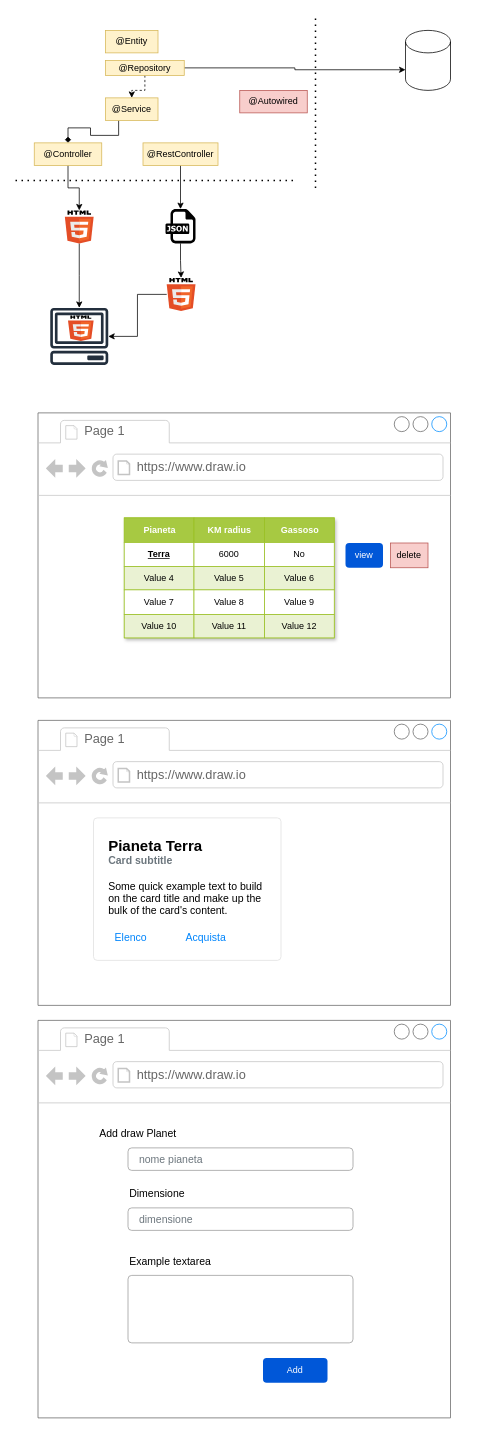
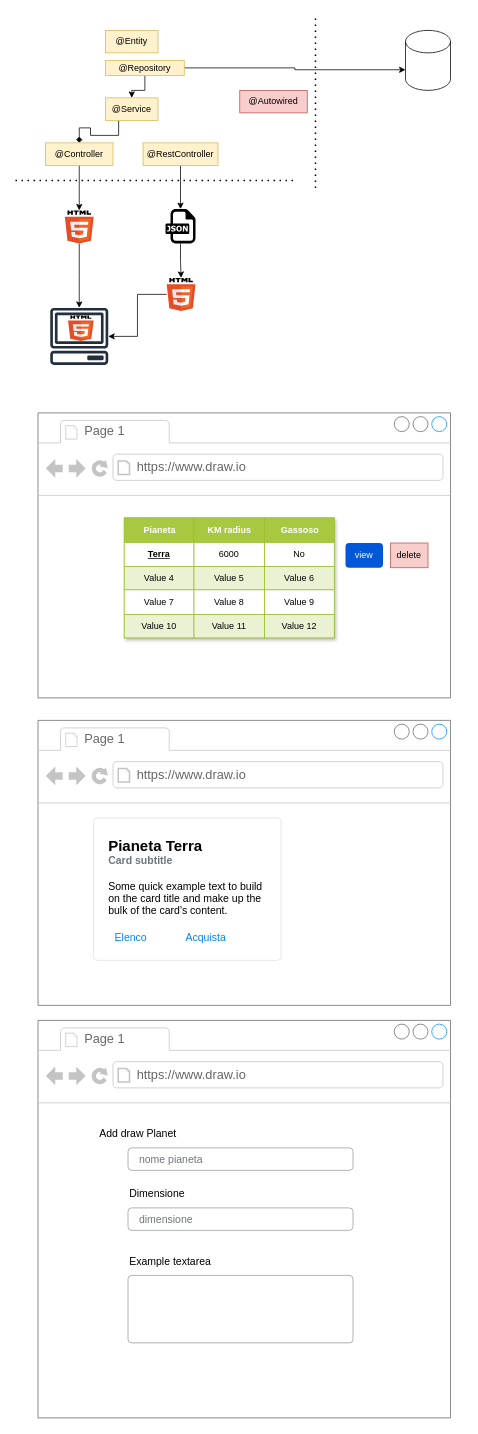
  <mxCell id="0" />
  <mxCell id="1" parent="0" />
  <mxCell id="2" value="@Entity" style="text;html=1;strokeColor=#d6b656;fillColor=#fff2cc;align=center;verticalAlign=middle;whiteSpace=wrap;rounded=0;" vertex="1" parent="1"><mxGeometry x="140" y="40" width="70" height="30" as="geometry" /></mxCell>
  <mxCell id="3" style="edgeStyle=orthogonalEdgeStyle;rounded=0;orthogonalLoop=1;jettySize=auto;html=1;exitX=1;exitY=0.5;exitDx=0;exitDy=0;entryX=0;entryY=0;entryDx=0;entryDy=52.5;entryPerimeter=0;" edge="1" parent="1" source="5" target="13"><mxGeometry relative="1" as="geometry" /></mxCell>
- <mxCell id="4" style="edgeStyle=orthogonalEdgeStyle;rounded=0;orthogonalLoop=1;jettySize=auto;html=1;exitX=0.5;exitY=1;exitDx=0;exitDy=0;dashed=1;" edge="1" parent="1" source="5" target="7"><mxGeometry relative="1" as="geometry" /></mxCell>
+ <mxCell id="4" style="edgeStyle=orthogonalEdgeStyle;rounded=0;orthogonalLoop=1;jettySize=auto;html=1;exitX=0.5;exitY=1;exitDx=0;exitDy=0;" edge="1" parent="1" source="5" target="7"><mxGeometry relative="1" as="geometry" /></mxCell>
  <mxCell id="5" value="@Repository" style="text;html=1;strokeColor=#d6b656;fillColor=#fff2cc;align=center;verticalAlign=middle;whiteSpace=wrap;rounded=0;" vertex="1" parent="1"><mxGeometry x="140" y="80" width="105" height="20" as="geometry" /></mxCell>
  <mxCell id="6" style="edgeStyle=orthogonalEdgeStyle;rounded=0;orthogonalLoop=1;jettySize=auto;html=1;exitX=0.25;exitY=1;exitDx=0;exitDy=0;entryX=0.5;entryY=0;entryDx=0;entryDy=0;endArrow=diamond;" edge="1" parent="1" source="7" target="9"><mxGeometry relative="1" as="geometry" /></mxCell>
  <mxCell id="7" value="@Service" style="text;html=1;strokeColor=#d6b656;fillColor=#fff2cc;align=center;verticalAlign=middle;whiteSpace=wrap;rounded=0;" vertex="1" parent="1"><mxGeometry x="140" y="130" width="70" height="30" as="geometry" /></mxCell>
  <mxCell id="8" style="edgeStyle=orthogonalEdgeStyle;rounded=0;orthogonalLoop=1;jettySize=auto;html=1;exitX=0.5;exitY=1;exitDx=0;exitDy=0;" edge="1" parent="1" source="9" target="17"><mxGeometry relative="1" as="geometry" /></mxCell>
- <mxCell id="9" value="@Controller" style="text;html=1;strokeColor=#d6b656;fillColor=#fff2cc;align=center;verticalAlign=middle;whiteSpace=wrap;rounded=0;" vertex="1" parent="1"><mxGeometry x="45" y="190" width="90" height="30" as="geometry" /></mxCell>
+ <mxCell id="9" value="@Controller" style="text;html=1;strokeColor=#d6b656;fillColor=#fff2cc;align=center;verticalAlign=middle;whiteSpace=wrap;rounded=0;" vertex="1" parent="1"><mxGeometry x="60" y="190" width="90" height="30" as="geometry" /></mxCell>
  <mxCell id="10" style="edgeStyle=orthogonalEdgeStyle;rounded=0;orthogonalLoop=1;jettySize=auto;html=1;exitX=0.5;exitY=1;exitDx=0;exitDy=0;" edge="1" parent="1" source="11" target="20"><mxGeometry relative="1" as="geometry" /></mxCell>
  <mxCell id="11" value="@RestController" style="text;html=1;strokeColor=#d6b656;fillColor=#fff2cc;align=center;verticalAlign=middle;whiteSpace=wrap;rounded=0;" vertex="1" parent="1"><mxGeometry x="190" y="190" width="100" height="30" as="geometry" /></mxCell>
  <mxCell id="12" value="" style="endArrow=none;dashed=1;html=1;dashPattern=1 3;strokeWidth=2;rounded=0;" edge="1" parent="1"><mxGeometry width="50" height="50" relative="1" as="geometry"><mxPoint x="20" y="240" as="sourcePoint" /><mxPoint x="390" y="240" as="targetPoint" /></mxGeometry></mxCell>
  <mxCell id="13" value="" style="shape=cylinder3;whiteSpace=wrap;html=1;boundedLbl=1;backgroundOutline=1;size=15;" vertex="1" parent="1"><mxGeometry x="540" y="40" width="60" height="80" as="geometry" /></mxCell>
  <mxCell id="14" value="" style="endArrow=none;dashed=1;html=1;dashPattern=1 3;strokeWidth=2;rounded=0;" edge="1" parent="1"><mxGeometry width="50" height="50" relative="1" as="geometry"><mxPoint x="420" y="250" as="sourcePoint" /><mxPoint x="420" y="20" as="targetPoint" /></mxGeometry></mxCell>
  <mxCell id="15" value="@Autowired" style="text;html=1;strokeColor=#b85450;fillColor=#f8cecc;align=center;verticalAlign=middle;whiteSpace=wrap;rounded=0;" vertex="1" parent="1"><mxGeometry x="319" y="120" width="90" height="30" as="geometry" /></mxCell>
  <mxCell id="16" value="" style="edgeStyle=orthogonalEdgeStyle;rounded=0;orthogonalLoop=1;jettySize=auto;html=1;" edge="1" parent="1" source="17" target="18"><mxGeometry relative="1" as="geometry" /></mxCell>
  <mxCell id="17" value="" style="dashed=0;outlineConnect=0;html=1;align=center;labelPosition=center;verticalLabelPosition=bottom;verticalAlign=top;shape=mxgraph.weblogos.html5" vertex="1" parent="1"><mxGeometry x="85.8" y="280" width="38.4" height="44" as="geometry" /></mxCell>
  <mxCell id="18" value="" style="sketch=0;outlineConnect=0;fontColor=#232F3E;gradientColor=none;fillColor=#232F3D;strokeColor=none;dashed=0;verticalLabelPosition=bottom;verticalAlign=top;align=center;html=1;fontSize=12;fontStyle=0;aspect=fixed;pointerEvents=1;shape=mxgraph.aws4.client;" vertex="1" parent="1"><mxGeometry x="66" y="410" width="78" height="76" as="geometry" /></mxCell>
  <mxCell id="19" value="" style="edgeStyle=orthogonalEdgeStyle;rounded=0;orthogonalLoop=1;jettySize=auto;html=1;" edge="1" parent="1" source="20" target="22"><mxGeometry relative="1" as="geometry" /></mxCell>
  <mxCell id="20" value="" style="dashed=0;outlineConnect=0;html=1;align=center;labelPosition=center;verticalLabelPosition=bottom;verticalAlign=top;shape=mxgraph.weblogos.json" vertex="1" parent="1"><mxGeometry x="220" y="278.2" width="40" height="45.8" as="geometry" /></mxCell>
  <mxCell id="21" value="" style="edgeStyle=orthogonalEdgeStyle;rounded=0;orthogonalLoop=1;jettySize=auto;html=1;" edge="1" parent="1" source="22" target="18"><mxGeometry relative="1" as="geometry" /></mxCell>
  <mxCell id="22" value="" style="dashed=0;outlineConnect=0;html=1;align=center;labelPosition=center;verticalLabelPosition=bottom;verticalAlign=top;shape=mxgraph.weblogos.html5" vertex="1" parent="1"><mxGeometry x="221.6" y="370" width="38.4" height="44" as="geometry" /></mxCell>
  <mxCell id="23" value="" style="dashed=0;outlineConnect=0;html=1;align=center;labelPosition=center;verticalLabelPosition=bottom;verticalAlign=top;shape=mxgraph.weblogos.html5" vertex="1" parent="1"><mxGeometry x="90" y="420" width="34.2" height="34" as="geometry" /></mxCell>
  <mxCell id="24" value="" style="shape=image;verticalLabelPosition=bottom;labelBackgroundColor=default;verticalAlign=top;aspect=fixed;imageAspect=0;image=https://upload.wikimedia.org/wikipedia/commons/thumb/c/cf/Angular_full_color_logo.svg/1200px-Angular_full_color_logo.svg.png;" vertex="1" parent="1"><mxGeometry x="205" y="416" width="70" height="70" as="geometry" /></mxCell>
  <mxCell id="25" value="" style="shape=image;verticalLabelPosition=bottom;labelBackgroundColor=default;verticalAlign=top;aspect=fixed;imageAspect=0;image=https://g.foolcdn.com/art/companylogos/square/mdb.png;" vertex="1" parent="1"><mxGeometry x="525" y="130" width="90" height="90" as="geometry" /></mxCell>
  <mxCell id="26" value="" style="strokeWidth=1;shadow=0;dashed=0;align=center;html=1;shape=mxgraph.mockup.containers.browserWindow;rSize=0;strokeColor=#666666;strokeColor2=#008cff;strokeColor3=#c4c4c4;mainText=,;recursiveResize=0;" vertex="1" parent="1"><mxGeometry x="50" y="550" width="550" height="380" as="geometry" /></mxCell>
  <mxCell id="27" value="Page 1" style="strokeWidth=1;shadow=0;dashed=0;align=center;html=1;shape=mxgraph.mockup.containers.anchor;fontSize=17;fontColor=#666666;align=left;whiteSpace=wrap;" vertex="1" parent="26"><mxGeometry x="60" y="12" width="110" height="26" as="geometry" /></mxCell>
  <mxCell id="28" value="https://www.draw.io" style="strokeWidth=1;shadow=0;dashed=0;align=center;html=1;shape=mxgraph.mockup.containers.anchor;rSize=0;fontSize=17;fontColor=#666666;align=left;" vertex="1" parent="26"><mxGeometry x="130" y="60" width="250" height="26" as="geometry" /></mxCell>
  <mxCell id="29" value="Assets" style="childLayout=tableLayout;recursiveResize=0;strokeColor=#98bf21;fillColor=#A7C942;shadow=1;" vertex="1" parent="26"><mxGeometry x="115" y="140" width="280" height="160" as="geometry" /></mxCell>
  <mxCell id="30" style="shape=tableRow;horizontal=0;startSize=0;swimlaneHead=0;swimlaneBody=0;top=0;left=0;bottom=0;right=0;dropTarget=0;collapsible=0;recursiveResize=0;expand=0;fontStyle=0;strokeColor=inherit;fillColor=#ffffff;" vertex="1" parent="29"><mxGeometry width="280" height="33" as="geometry" /></mxCell>
  <mxCell id="31" value="Pianeta" style="connectable=0;recursiveResize=0;strokeColor=inherit;fillColor=#A7C942;align=center;fontStyle=1;fontColor=#FFFFFF;html=1;" vertex="1" parent="30"><mxGeometry width="93" height="33" as="geometry"><mxRectangle width="93" height="33" as="alternateBounds" /></mxGeometry></mxCell>
  <mxCell id="32" value="KM radius" style="connectable=0;recursiveResize=0;strokeColor=inherit;fillColor=#A7C942;align=center;fontStyle=1;fontColor=#FFFFFF;html=1;" vertex="1" parent="30"><mxGeometry x="93" width="94" height="33" as="geometry"><mxRectangle width="94" height="33" as="alternateBounds" /></mxGeometry></mxCell>
  <mxCell id="33" value="Gassoso" style="connectable=0;recursiveResize=0;strokeColor=inherit;fillColor=#A7C942;align=center;fontStyle=1;fontColor=#FFFFFF;html=1;" vertex="1" parent="30"><mxGeometry x="187" width="93" height="33" as="geometry"><mxRectangle width="93" height="33" as="alternateBounds" /></mxGeometry></mxCell>
  <mxCell id="34" value="" style="shape=tableRow;horizontal=0;startSize=0;swimlaneHead=0;swimlaneBody=0;top=0;left=0;bottom=0;right=0;dropTarget=0;collapsible=0;recursiveResize=0;expand=0;fontStyle=0;strokeColor=inherit;fillColor=#ffffff;" vertex="1" parent="29"><mxGeometry y="33" width="280" height="32" as="geometry" /></mxCell>
  <mxCell id="35" value="&lt;u&gt;&lt;b&gt;Terra&lt;/b&gt;&lt;/u&gt;" style="connectable=0;recursiveResize=0;strokeColor=inherit;fillColor=inherit;align=center;whiteSpace=wrap;html=1;" vertex="1" parent="34"><mxGeometry width="93" height="32" as="geometry"><mxRectangle width="93" height="32" as="alternateBounds" /></mxGeometry></mxCell>
  <mxCell id="36" value="6000" style="connectable=0;recursiveResize=0;strokeColor=inherit;fillColor=inherit;align=center;whiteSpace=wrap;html=1;" vertex="1" parent="34"><mxGeometry x="93" width="94" height="32" as="geometry"><mxRectangle width="94" height="32" as="alternateBounds" /></mxGeometry></mxCell>
  <mxCell id="37" value="No" style="connectable=0;recursiveResize=0;strokeColor=inherit;fillColor=inherit;align=center;whiteSpace=wrap;html=1;" vertex="1" parent="34"><mxGeometry x="187" width="93" height="32" as="geometry"><mxRectangle width="93" height="32" as="alternateBounds" /></mxGeometry></mxCell>
  <mxCell id="38" value="" style="shape=tableRow;horizontal=0;startSize=0;swimlaneHead=0;swimlaneBody=0;top=0;left=0;bottom=0;right=0;dropTarget=0;collapsible=0;recursiveResize=0;expand=0;fontStyle=1;strokeColor=inherit;fillColor=#EAF2D3;" vertex="1" parent="29"><mxGeometry y="65" width="280" height="31" as="geometry" /></mxCell>
  <mxCell id="39" value="Value 4" style="connectable=0;recursiveResize=0;strokeColor=inherit;fillColor=inherit;whiteSpace=wrap;html=1;" vertex="1" parent="38"><mxGeometry width="93" height="31" as="geometry"><mxRectangle width="93" height="31" as="alternateBounds" /></mxGeometry></mxCell>
  <mxCell id="40" value="Value 5" style="connectable=0;recursiveResize=0;strokeColor=inherit;fillColor=inherit;whiteSpace=wrap;html=1;" vertex="1" parent="38"><mxGeometry x="93" width="94" height="31" as="geometry"><mxRectangle width="94" height="31" as="alternateBounds" /></mxGeometry></mxCell>
  <mxCell id="41" value="Value 6" style="connectable=0;recursiveResize=0;strokeColor=inherit;fillColor=inherit;whiteSpace=wrap;html=1;" vertex="1" parent="38"><mxGeometry x="187" width="93" height="31" as="geometry"><mxRectangle width="93" height="31" as="alternateBounds" /></mxGeometry></mxCell>
  <mxCell id="42" value="" style="shape=tableRow;horizontal=0;startSize=0;swimlaneHead=0;swimlaneBody=0;top=0;left=0;bottom=0;right=0;dropTarget=0;collapsible=0;recursiveResize=0;expand=0;fontStyle=0;strokeColor=inherit;fillColor=#ffffff;" vertex="1" parent="29"><mxGeometry y="96" width="280" height="33" as="geometry" /></mxCell>
  <mxCell id="43" value="Value 7" style="connectable=0;recursiveResize=0;strokeColor=inherit;fillColor=inherit;fontStyle=0;align=center;whiteSpace=wrap;html=1;" vertex="1" parent="42"><mxGeometry width="93" height="33" as="geometry"><mxRectangle width="93" height="33" as="alternateBounds" /></mxGeometry></mxCell>
  <mxCell id="44" value="Value 8" style="connectable=0;recursiveResize=0;strokeColor=inherit;fillColor=inherit;fontStyle=0;align=center;whiteSpace=wrap;html=1;" vertex="1" parent="42"><mxGeometry x="93" width="94" height="33" as="geometry"><mxRectangle width="94" height="33" as="alternateBounds" /></mxGeometry></mxCell>
  <mxCell id="45" value="Value 9" style="connectable=0;recursiveResize=0;strokeColor=inherit;fillColor=inherit;fontStyle=0;align=center;whiteSpace=wrap;html=1;" vertex="1" parent="42"><mxGeometry x="187" width="93" height="33" as="geometry"><mxRectangle width="93" height="33" as="alternateBounds" /></mxGeometry></mxCell>
  <mxCell id="46" value="" style="shape=tableRow;horizontal=0;startSize=0;swimlaneHead=0;swimlaneBody=0;top=0;left=0;bottom=0;right=0;dropTarget=0;collapsible=0;recursiveResize=0;expand=0;fontStyle=1;strokeColor=inherit;fillColor=#EAF2D3;" vertex="1" parent="29"><mxGeometry y="129" width="280" height="31" as="geometry" /></mxCell>
  <mxCell id="47" value="Value 10" style="connectable=0;recursiveResize=0;strokeColor=inherit;fillColor=inherit;whiteSpace=wrap;html=1;" vertex="1" parent="46"><mxGeometry width="93" height="31" as="geometry"><mxRectangle width="93" height="31" as="alternateBounds" /></mxGeometry></mxCell>
  <mxCell id="48" value="Value 11" style="connectable=0;recursiveResize=0;strokeColor=inherit;fillColor=inherit;whiteSpace=wrap;html=1;" vertex="1" parent="46"><mxGeometry x="93" width="94" height="31" as="geometry"><mxRectangle width="94" height="31" as="alternateBounds" /></mxGeometry></mxCell>
  <mxCell id="49" value="Value 12" style="connectable=0;recursiveResize=0;strokeColor=inherit;fillColor=inherit;whiteSpace=wrap;html=1;" vertex="1" parent="46"><mxGeometry x="187" width="93" height="31" as="geometry"><mxRectangle width="93" height="31" as="alternateBounds" /></mxGeometry></mxCell>
  <mxCell id="50" value="view" style="rounded=1;fillColor=#0057D8;strokeColor=none;html=1;whiteSpace=wrap;fontColor=#ffffff;align=center;verticalAlign=middle;fontStyle=0;fontSize=12;sketch=0;" vertex="1" parent="26"><mxGeometry x="410" y="173.5" width="50" height="33" as="geometry" /></mxCell>
  <mxCell id="51" value="delete" style="fillColor=#f8cecc;strokeColor=#b85450;html=1;whiteSpace=wrap;align=center;verticalAlign=middle;fontStyle=0;fontSize=12;sketch=0;rounded=0;" vertex="1" parent="26"><mxGeometry x="470" y="173.5" width="50" height="33" as="geometry" /></mxCell>
  <mxCell id="52" value="" style="strokeWidth=1;shadow=0;dashed=0;align=center;html=1;shape=mxgraph.mockup.containers.browserWindow;rSize=0;strokeColor=#666666;strokeColor2=#008cff;strokeColor3=#c4c4c4;mainText=,;recursiveResize=0;" vertex="1" parent="1"><mxGeometry x="50" y="960" width="550" height="380" as="geometry" /></mxCell>
  <mxCell id="53" value="Page 1" style="strokeWidth=1;shadow=0;dashed=0;align=center;html=1;shape=mxgraph.mockup.containers.anchor;fontSize=17;fontColor=#666666;align=left;whiteSpace=wrap;" vertex="1" parent="52"><mxGeometry x="60" y="12" width="110" height="26" as="geometry" /></mxCell>
  <mxCell id="54" value="https://www.draw.io" style="strokeWidth=1;shadow=0;dashed=0;align=center;html=1;shape=mxgraph.mockup.containers.anchor;rSize=0;fontSize=17;fontColor=#666666;align=left;" vertex="1" parent="52"><mxGeometry x="130" y="60" width="250" height="26" as="geometry" /></mxCell>
  <mxCell id="55" value="&lt;b&gt;&lt;font style=&quot;font-size: 20px&quot;&gt;Pianeta Terra&lt;/font&gt;&lt;/b&gt;&lt;font color=&quot;#6c767d&quot;&gt;&lt;b&gt;&lt;font style=&quot;font-size: 14px&quot;&gt;&lt;br style=&quot;font-size: 10px&quot;&gt;Card subtitle&lt;br&gt;&lt;/font&gt;&lt;/b&gt;&lt;/font&gt;&lt;br style=&quot;font-size: 14px&quot;&gt;Some quick example text to build on the card title and make up the bulk of the card's content." style="html=1;shadow=0;dashed=0;shape=mxgraph.bootstrap.rrect;rSize=5;strokeColor=#DFDFDF;html=1;whiteSpace=wrap;fillColor=#ffffff;fontColor=#000000;verticalAlign=top;align=left;spacing=20;fontSize=14;" vertex="1" parent="52"><mxGeometry x="74" y="130" width="250" height="190" as="geometry" /></mxCell>
  <mxCell id="56" value="Elenco" style="html=1;shadow=0;dashed=0;shape=mxgraph.bootstrap.rrect;rSize=5;perimeter=none;whiteSpace=wrap;fillColor=none;strokeColor=none;fontColor=#0085FC;resizeWidth=1;fontSize=14;align=center;" vertex="1" parent="55"><mxGeometry y="1" width="80" height="40" relative="1" as="geometry"><mxPoint x="10" y="-50" as="offset" /></mxGeometry></mxCell>
  <mxCell id="57" value="Acquista" style="html=1;shadow=0;dashed=0;shape=mxgraph.bootstrap.rrect;rSize=5;perimeter=none;whiteSpace=wrap;fillColor=none;strokeColor=none;fontColor=#0085FC;resizeWidth=1;fontSize=14;align=center;" vertex="1" parent="55"><mxGeometry y="1" width="100" height="40" relative="1" as="geometry"><mxPoint x="100" y="-50" as="offset" /></mxGeometry></mxCell>
  <mxCell id="58" value="" style="strokeWidth=1;shadow=0;dashed=0;align=center;html=1;shape=mxgraph.mockup.containers.browserWindow;rSize=0;strokeColor=#666666;strokeColor2=#008cff;strokeColor3=#c4c4c4;mainText=,;recursiveResize=0;" vertex="1" parent="1"><mxGeometry x="50" y="1360" width="550" height="530" as="geometry" /></mxCell>
  <mxCell id="59" value="Page 1" style="strokeWidth=1;shadow=0;dashed=0;align=center;html=1;shape=mxgraph.mockup.containers.anchor;fontSize=17;fontColor=#666666;align=left;whiteSpace=wrap;" vertex="1" parent="58"><mxGeometry x="60" y="12" width="110" height="26" as="geometry" /></mxCell>
  <mxCell id="60" value="https://www.draw.io" style="strokeWidth=1;shadow=0;dashed=0;align=center;html=1;shape=mxgraph.mockup.containers.anchor;rSize=0;fontSize=17;fontColor=#666666;align=left;" vertex="1" parent="58"><mxGeometry x="130" y="60" width="250" height="26" as="geometry" /></mxCell>
- <mxCell id="61" value="Add" style="rounded=1;fillColor=#0057D8;strokeColor=none;html=1;whiteSpace=wrap;fontColor=#ffffff;align=center;verticalAlign=middle;fontStyle=0;fontSize=12;sketch=0;" vertex="1" parent="58"><mxGeometry x="300" y="450" width="86" height="33" as="geometry" /></mxCell>
  <mxCell id="62" value="Add draw Planet" style="fillColor=none;strokeColor=none;align=left;fontSize=14;" vertex="1" parent="1"><mxGeometry x="130" y="1490" width="300" height="40" as="geometry" /></mxCell>
  <mxCell id="63" value="nome pianeta" style="html=1;shadow=0;dashed=0;shape=mxgraph.bootstrap.rrect;rSize=5;fillColor=none;strokeColor=#999999;align=left;spacing=15;fontSize=14;fontColor=#6C767D;" vertex="1" parent="1"><mxGeometry width="300" height="30" relative="1" as="geometry"><mxPoint x="170" y="1530" as="offset" /></mxGeometry></mxCell>
  <mxCell id="64" value="Dimensione" style="fillColor=none;strokeColor=none;align=left;fontSize=14;" vertex="1" parent="1"><mxGeometry width="300" height="40" relative="1" as="geometry"><mxPoint x="170" y="1570" as="offset" /></mxGeometry></mxCell>
  <mxCell id="65" value="dimensione" style="html=1;shadow=0;dashed=0;shape=mxgraph.bootstrap.rrect;rSize=5;fillColor=none;strokeColor=#999999;align=left;spacing=15;fontSize=14;fontColor=#6C767D;" vertex="1" parent="1"><mxGeometry width="300" height="30" relative="1" as="geometry"><mxPoint x="170" y="1610" as="offset" /></mxGeometry></mxCell>
  <mxCell id="66" value="Example textarea" style="fillColor=none;strokeColor=none;align=left;fontSize=14;" vertex="1" parent="1"><mxGeometry width="300" height="40" relative="1" as="geometry"><mxPoint x="170" y="1660" as="offset" /></mxGeometry></mxCell>
  <mxCell id="67" value="" style="html=1;shadow=0;dashed=0;shape=mxgraph.bootstrap.rrect;rSize=5;fillColor=none;strokeColor=#999999;align=left;spacing=15;fontSize=14;fontColor=#6C767D;" vertex="1" parent="1"><mxGeometry width="300" height="90" relative="1" as="geometry"><mxPoint x="170" y="1700" as="offset" /></mxGeometry></mxCell>
